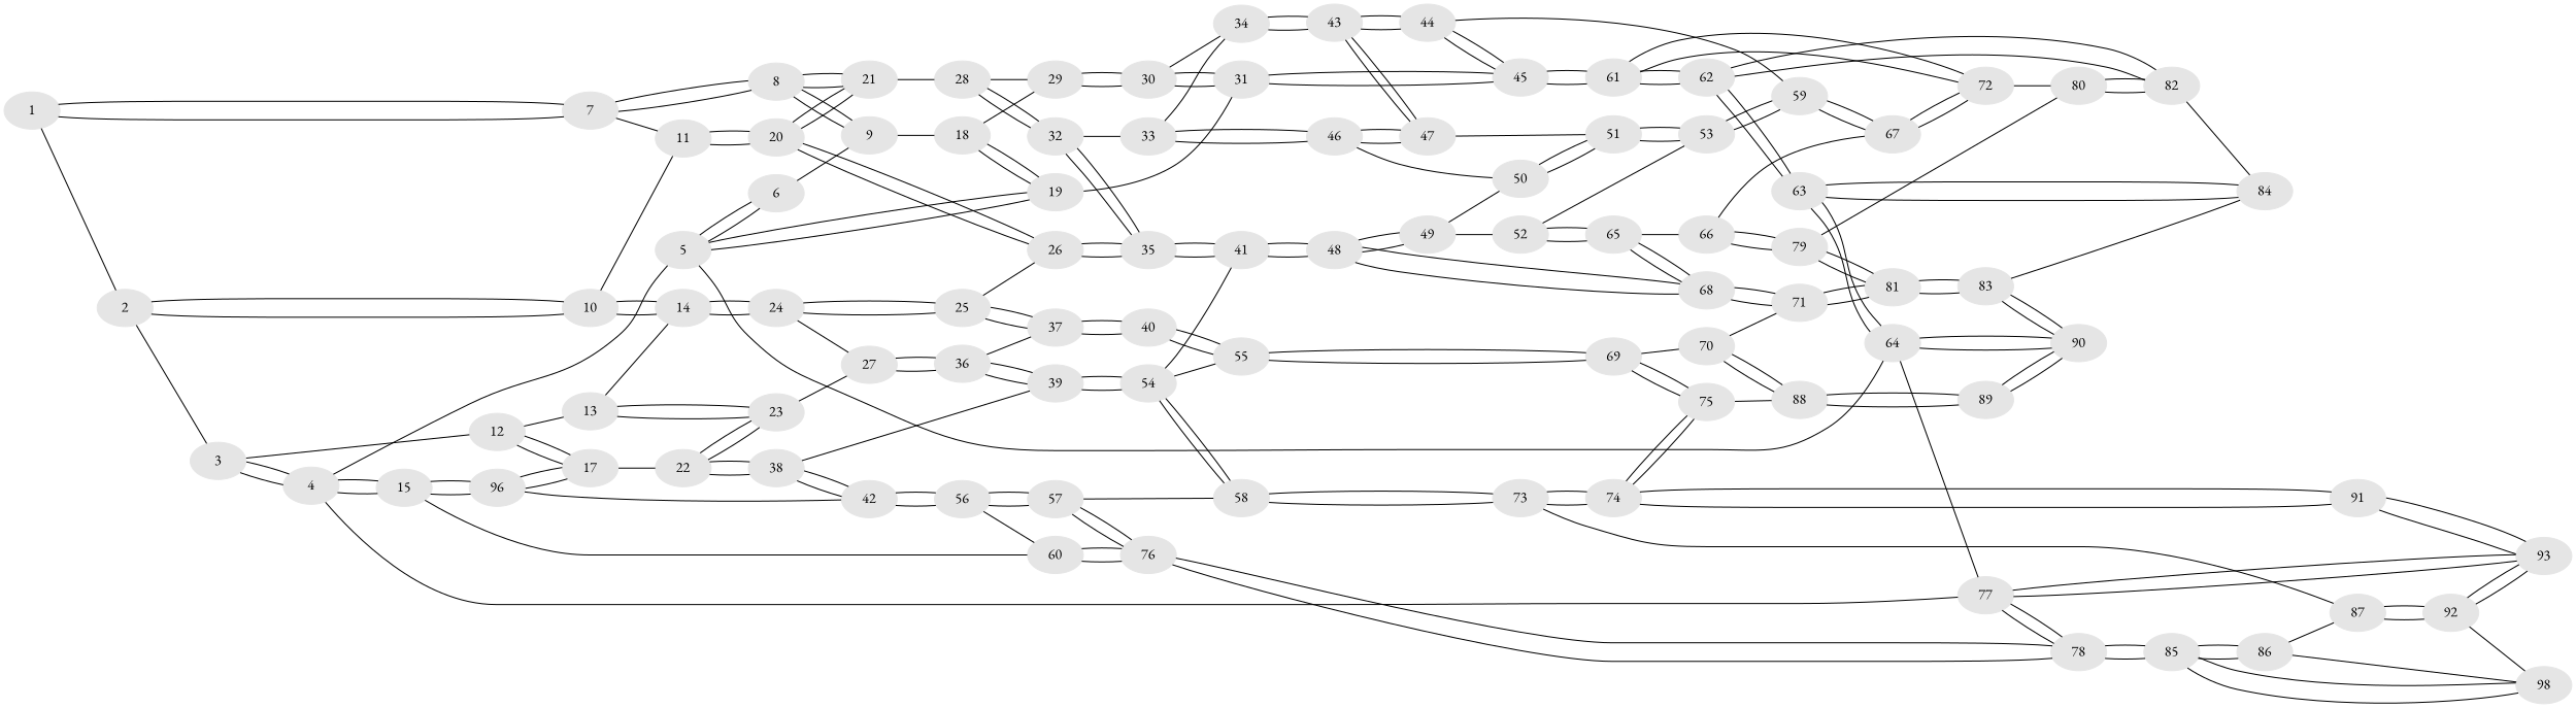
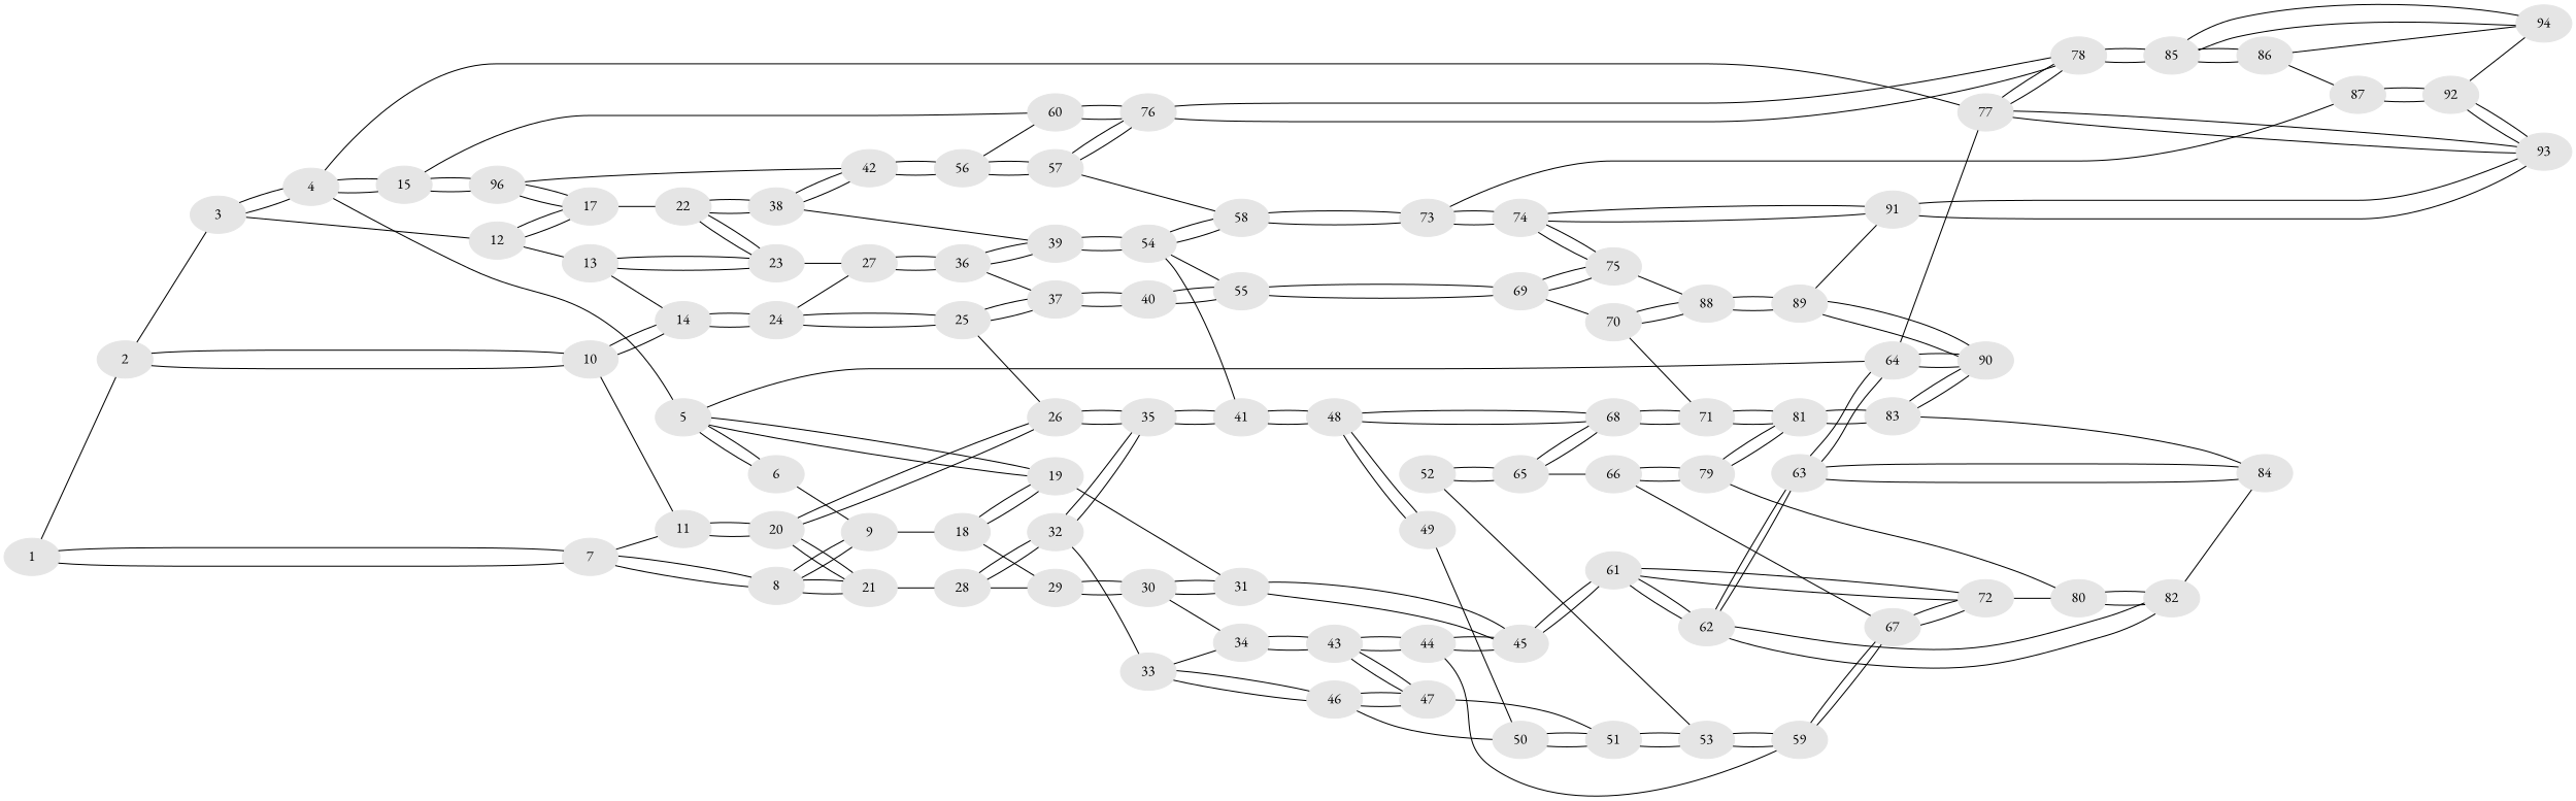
  graph {
    fontname="EB Garamond"
    rankdir=LR
    node [color=gray90 fontname="EB Garamond" style=filled]
    edge [fontname="EB Garamond"]
    1
    2
    7
    3
    10
    8
    11
    4
    12
    14
    5
    15
    77
    13
    17
    6
    19
    64
    n19 [label=96]
    60
    78
    93
    9
    31
    90
    18
    21
    20
    28
    29
    24
    26
    23
    22
    27
    25
    42
    76
    56
    38
    30
    45
    35
    32
    39
    36
    37
    40
    41
    33
    34
    43
    61
    46
    47
    50
    44
    48
    54
    55
    58
    69
    49
    68
    57
    59
    51
    67
    62
    72
    53
    52
    71
    65
    66
    73
    70
    75
    74
    87
    63
    82
    80
    84
    79
    81
    88
    89
    83
    91
    92
    85
    86
-   94 [label=98]
+   94
    1 -- 2
    1 -- 7
    1 -- 7
    2 -- 3
    2 -- 10
    2 -- 10
    7 -- 8
    7 -- 8
    7 -- 11
    3 -- 4
    3 -- 4
    3 -- 12
    10 -- 11
    10 -- 14
    10 -- 14
    8 -- 9
    8 -- 9
    8 -- 21
    8 -- 21
    11 -- 20
    11 -- 20
    4 -- 5
    4 -- 15
    4 -- 15
    4 -- 77
    12 -- 13
    12 -- 17
    12 -- 17
    14 -- 24
    14 -- 24
    5 -- 6
    5 -- 6
    5 -- 19
    5 -- 19
    5 -- 64
    15 -- n19
    15 -- n19
    15 -- 60
    77 -- 78
    77 -- 78
    77 -- 93
    77 -- 93
    13 -- 14
    13 -- 23
    13 -- 23
    17 -- 22
    6 -- 9
    19 -- 31
    64 -- 77
    64 -- 90
    64 -- 90
    n19 -- 17
    n19 -- 17
    n19 -- 42
    60 -- 76
    60 -- 76
    78 -- 85
    78 -- 85
    9 -- 18
    31 -- 45
    31 -- 45
    18 -- 19
    18 -- 19
    18 -- 29
    21 -- 28
    20 -- 21
    20 -- 21
    20 -- 26
    20 -- 26
    28 -- 29
    28 -- 32
    28 -- 32
    29 -- 30
    29 -- 30
    24 -- 27
    24 -- 25
    24 -- 25
    26 -- 35
    26 -- 35
    23 -- 27
    22 -- 23
    22 -- 23
    22 -- 38
    22 -- 38
    27 -- 36
    27 -- 36
    25 -- 26
    25 -- 37
    25 -- 37
    42 -- 56
    42 -- 56
    76 -- 78
    76 -- 78
    56 -- 60
    56 -- 57
    56 -- 57
    38 -- 42
    38 -- 42
    38 -- 39
    30 -- 31
    30 -- 31
    30 -- 34
    45 -- 61
    45 -- 61
    35 -- 41
    35 -- 41
    32 -- 35
    32 -- 35
    32 -- 33
    39 -- 54
    39 -- 54
    36 -- 39
    36 -- 39
    36 -- 37
    37 -- 40
    37 -- 40
    40 -- 55
    40 -- 55
    41 -- 48
    41 -- 48
    33 -- 34
    33 -- 46
    33 -- 46
    34 -- 43
    34 -- 43
    43 -- 47
    43 -- 47
    43 -- 44
    43 -- 44
    61 -- 62
    61 -- 62
    61 -- 72
    61 -- 72
    46 -- 47
    46 -- 47
    46 -- 50
    47 -- 51
    50 -- 51
    50 -- 51
    44 -- 45
    44 -- 45
    44 -- 59
    48 -- 49
    48 -- 49
    48 -- 68
    48 -- 68
    54 -- 41
    54 -- 55
    54 -- 58
    54 -- 58
    55 -- 69
    55 -- 69
    58 -- 73
    58 -- 73
    69 -- 70
    69 -- 75
    69 -- 75
    49 -- 50
-   49 -- 52
    68 -- 71
    68 -- 71
    57 -- 76
    57 -- 76
    57 -- 58
    59 -- 67
    59 -- 67
    51 -- 53
    51 -- 53
    67 -- 72
    67 -- 72
    62 -- 63
    62 -- 63
    62 -- 82
    62 -- 82
    72 -- 80
    53 -- 59
    53 -- 59
    52 -- 53
    52 -- 65
    52 -- 65
    71 -- 81
    71 -- 81
    65 -- 68
    65 -- 68
    65 -- 66
    66 -- 67
    66 -- 79
    66 -- 79
    73 -- 74
    73 -- 74
    73 -- 87
    70 -- 71
    70 -- 88
    70 -- 88
    75 -- 88
    74 -- 75
    74 -- 75
    74 -- 91
    74 -- 91
    87 -- 92
    87 -- 92
    63 -- 64
    63 -- 64
    63 -- 84
    63 -- 84
    82 -- 84
    80 -- 82
    80 -- 82
    79 -- 80
    79 -- 81
    79 -- 81
    81 -- 83
    81 -- 83
    88 -- 89
    88 -- 89
    89 -- 90
    89 -- 90
+   89 -- 91
    83 -- 90
    83 -- 90
    83 -- 84
    91 -- 93
    91 -- 93
    92 -- 93
    92 -- 93
    92 -- 94
    85 -- 86
    85 -- 86
    85 -- 94
    85 -- 94
    86 -- 87
    86 -- 94
  }
